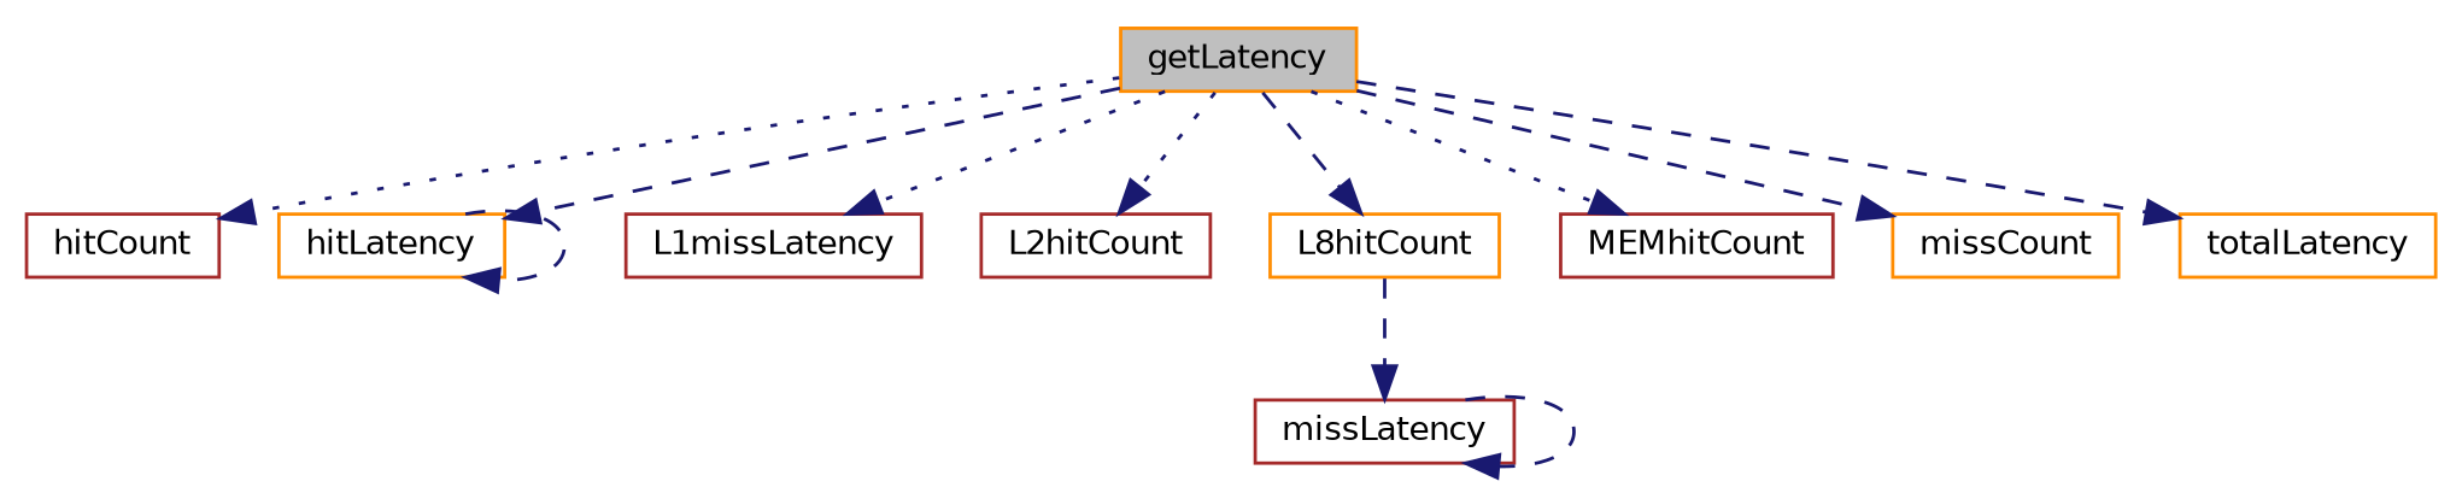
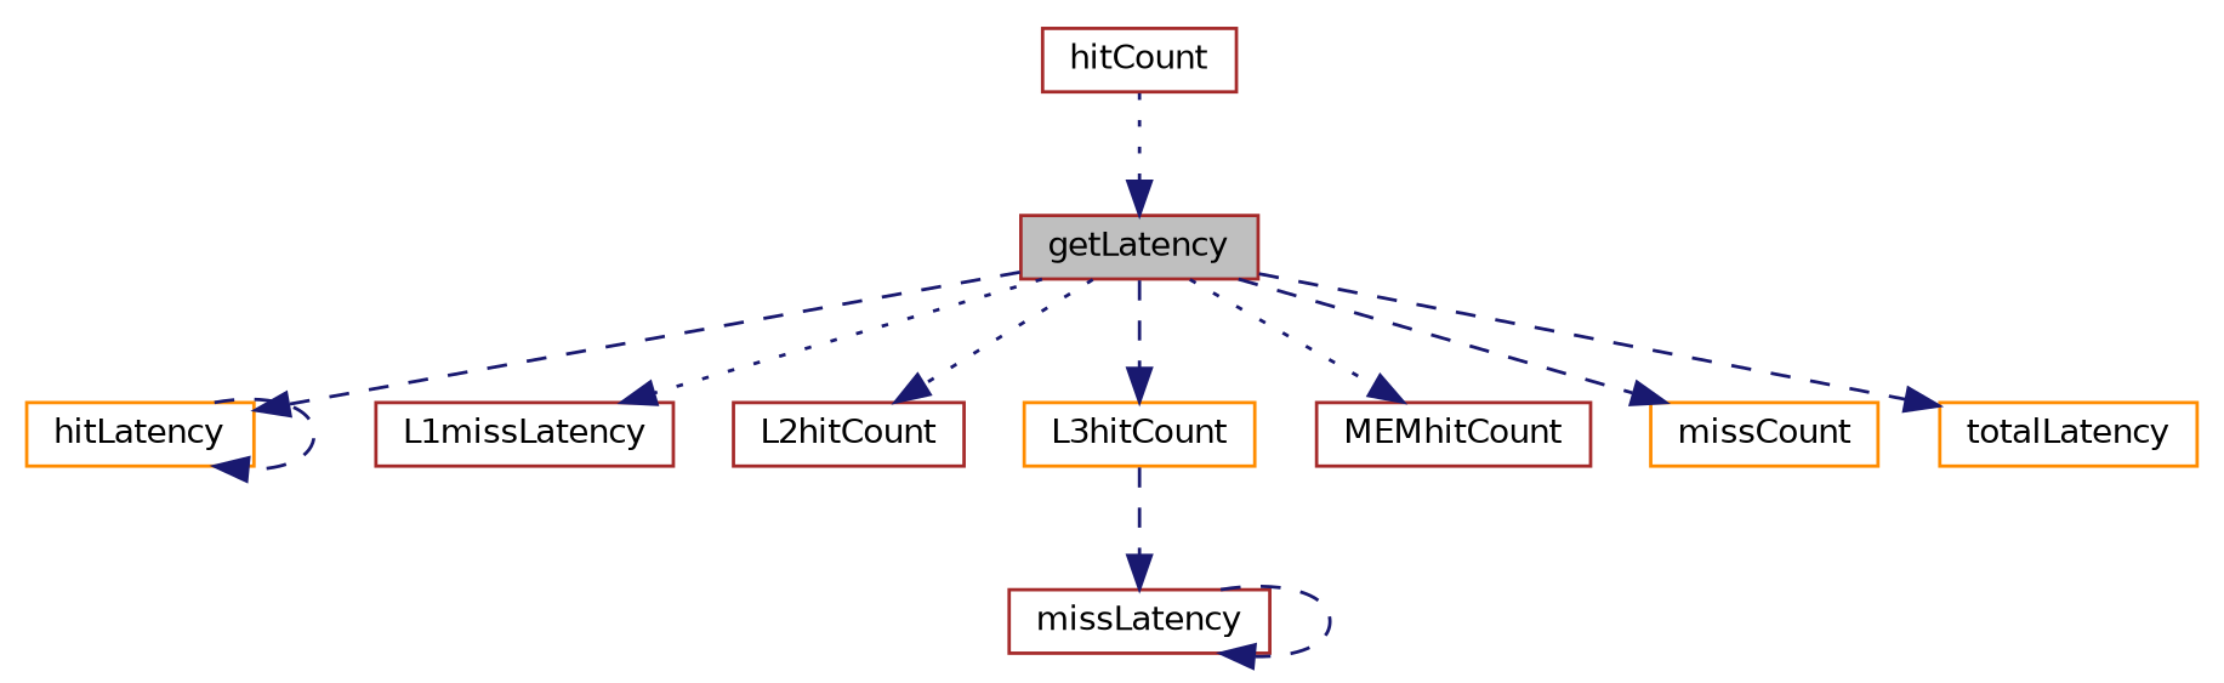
  digraph {
    rankdir=TB
    node [color=darkorange fillcolor=white fontname=Helvetica fontsize=10 shape=record style=filled]
    edge [color=midnightblue fontname=Helvetica fontsize=10 labelfontname=Helvetica labelfontsize=10 style=dashed]
-   n1 [fillcolor=grey75 fontcolor=black height=0.2 label=getLatency width=0.4]
+   n1 [color=brown fillcolor=grey75 fontcolor=black height=0.2 label=getLatency width=0.4]
    n2 [color=brown height=0.2 label=hitCount width=0.4]
    n3 [height=0.2 label=hitLatency width=0.4]
    n4 [color=brown height=0.2 label=L1missLatency width=0.4]
    n5 [color=brown height=0.2 label=L2hitCount width=0.4]
-   n6 [height=0.2 label=L8hitCount width=0.4]
+   n6 [height=0.2 label=L3hitCount width=0.4]
    n7 [color=brown height=0.2 label=MEMhitCount width=0.4]
    n8 [height=0.2 label=missCount width=0.4]
    n9 [height=0.2 label=totalLatency width=0.4]
    n10 [color=brown height=0.2 label=missLatency width=0.4]
-   n1 -> n2 [style=dotted]
+   n2 -> n1 [style=dotted]
    n1 -> n3
    n1 -> n4 [style=dotted]
    n1 -> n5 [style=dotted]
    n1 -> n6
    n1 -> n7 [style=dotted]
    n1 -> n8
    n1 -> n9
    n3 -> n3
    n6 -> n10
    n10 -> n10
  }
